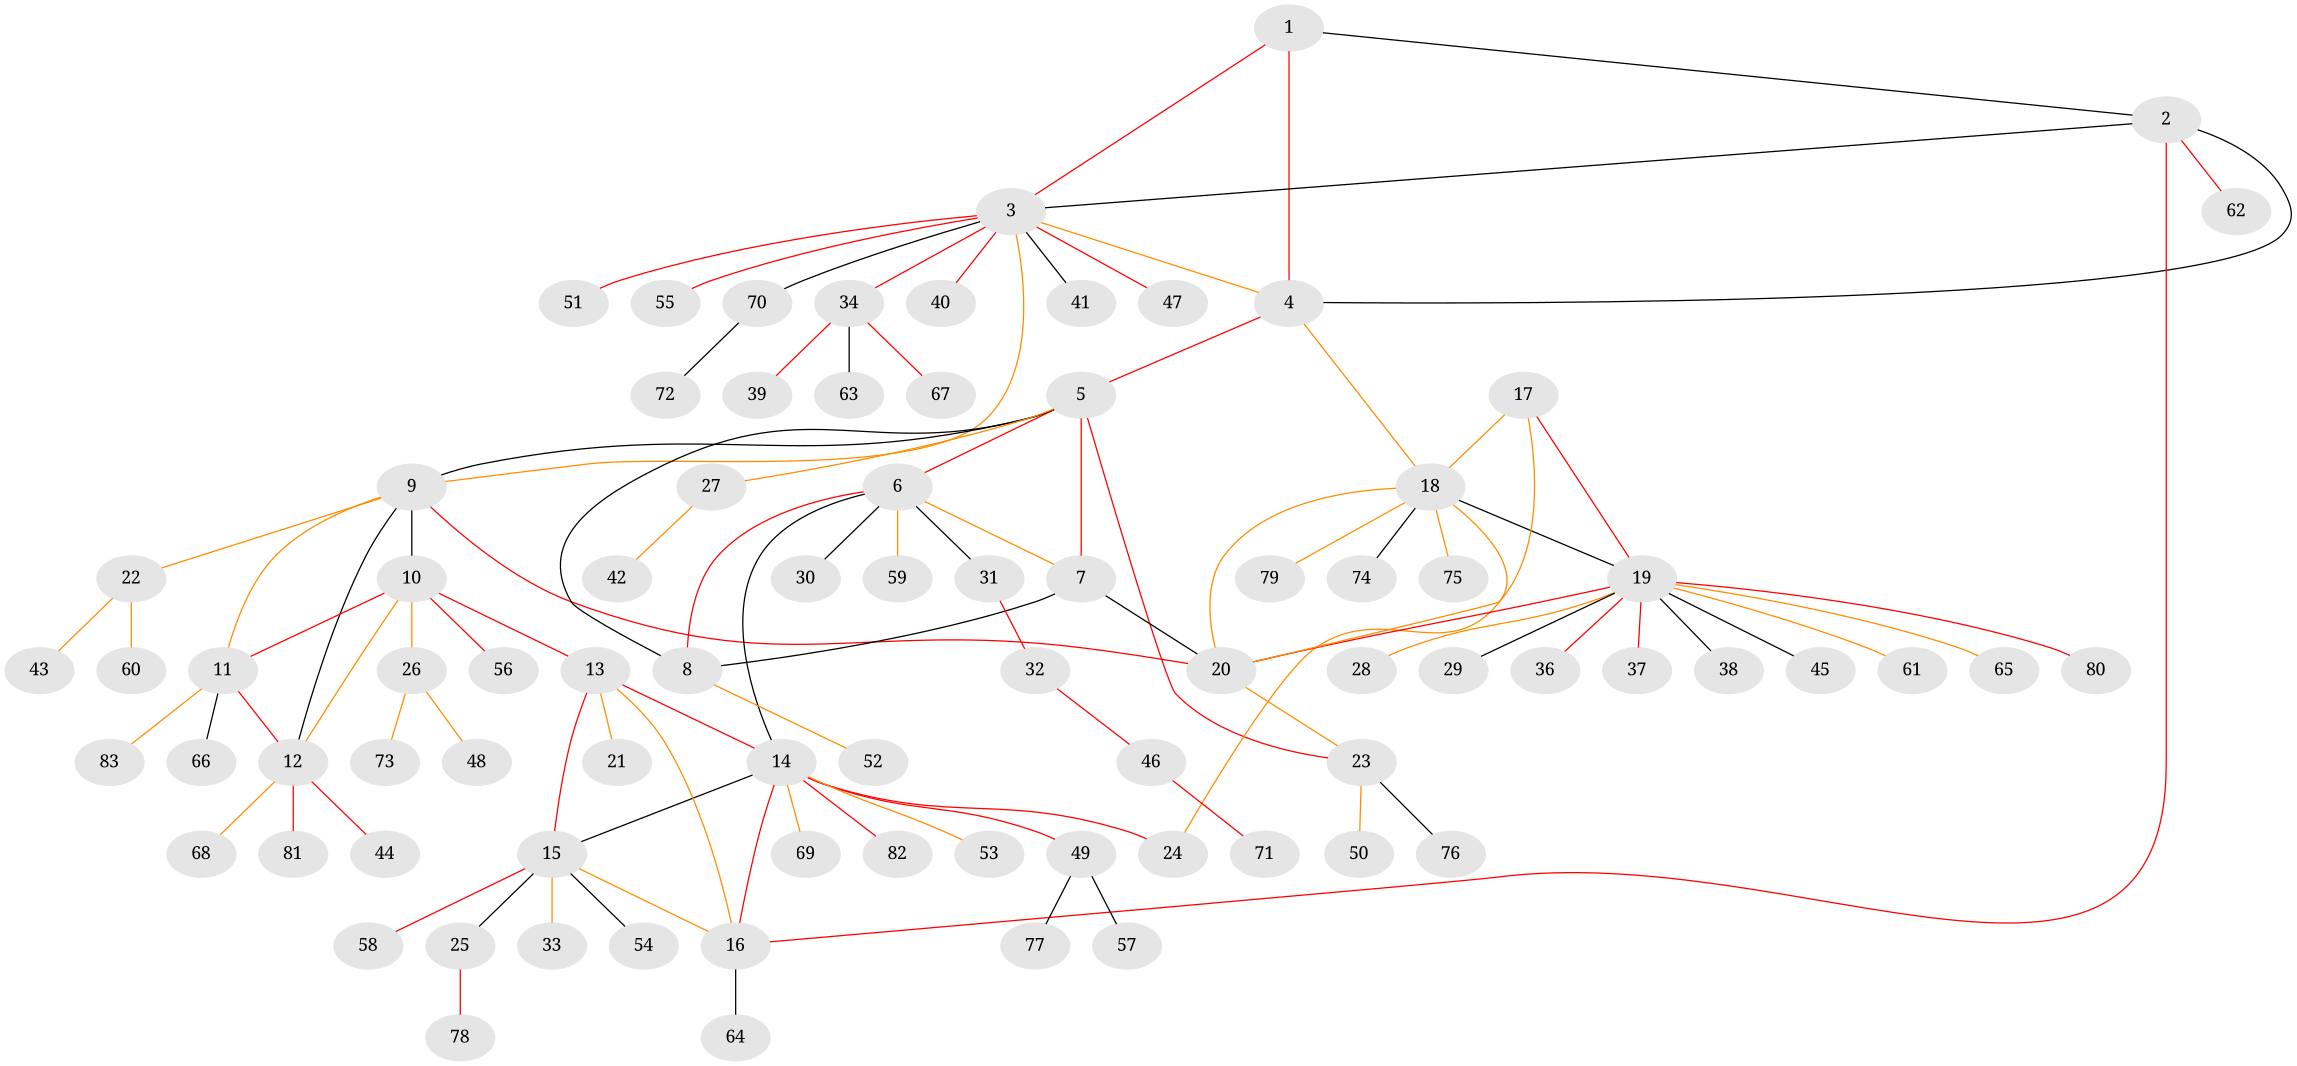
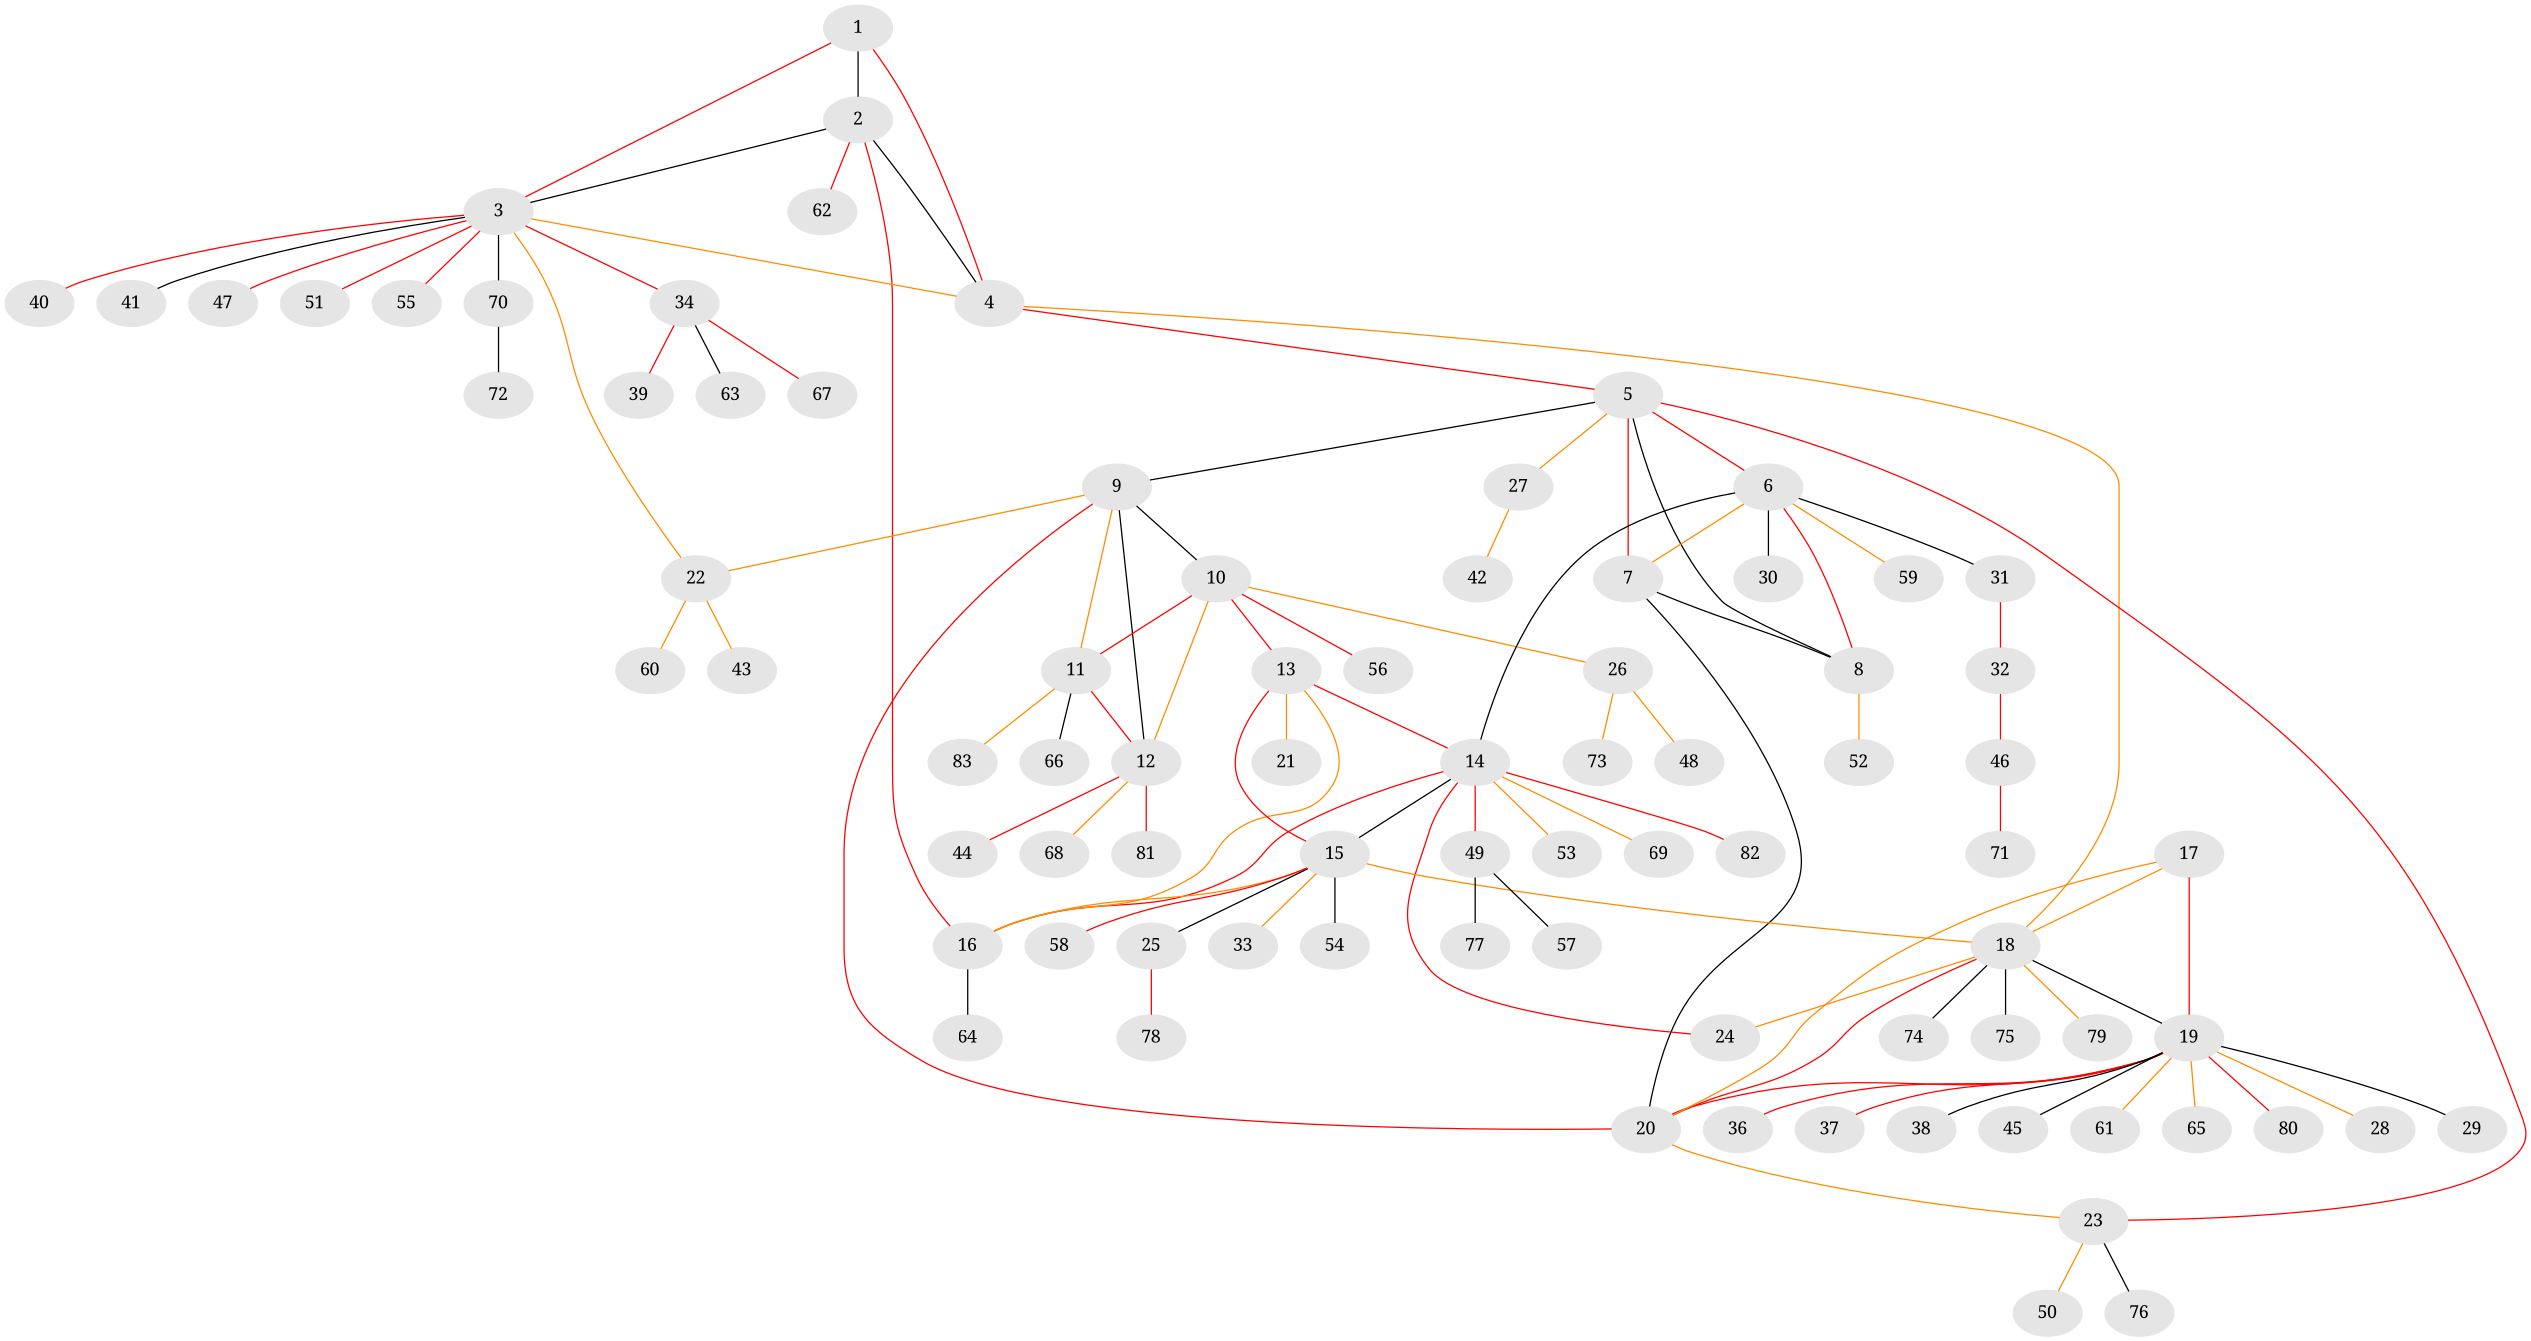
  graph {
    fontname="Noto Serif"
    node [color=gray90 fontname="Noto Serif" style=filled]
    edge [color=red fontname="Noto Serif"]
    1
    2
    3
    4
    16
    62
    9
    34
    40
    41
    47
    51
    55
    70
    5
    18
    64
    20
    10
    11
    12
    22
    39
    63
    67
    72
    6
    7
    8
    23
    27
    24
    19
    74
    75
    79
    14
    30
    31
    59
    52
    50
    76
    42
    15
    49
    53
    69
    82
    32
    13
    26
    56
    66
    83
    44
    68
    81
    43
    60
    21
    48
    73
    25
    33
    54
    58
    57
    77
    78
    17
    28
    29
    36
    37
    38
    45
    61
    65
    80
    46
    71
    1 -- 2 [color=black]
    1 -- 3
    1 -- 4
    2 -- 3 [color=black]
    2 -- 4 [color=black]
    2 -- 16
    2 -- 62
    3 -- 4 [color=darkorange]
-   3 -- 9 [color=darkorange]
+   3 -- 22 [color=darkorange]
    3 -- 34
    3 -- 40
    3 -- 41 [color=black]
    3 -- 47
    3 -- 51
    3 -- 55
    3 -- 70 [color=black]
    4 -- 5
    4 -- 18 [color=darkorange]
    16 -- 64 [color=black]
    9 -- 20
    9 -- 10 [color=black]
    9 -- 11 [color=darkorange]
    9 -- 12 [color=black]
    9 -- 22 [color=darkorange]
    34 -- 39
    34 -- 63 [color=black]
    34 -- 67
    70 -- 72 [color=black]
    5 -- 9 [color=black]
    5 -- 6
    5 -- 7
    5 -- 8 [color=black]
    5 -- 23
    5 -- 27 [color=darkorange]
-   18 -- 20 [color=darkorange]
+   18 -- 20
    18 -- 24 [color=darkorange]
    18 -- 19 [color=black]
    18 -- 74 [color=black]
-   18 -- 75 [color=darkorange]
+   18 -- 75 [color=black]
    18 -- 79 [color=darkorange]
    20 -- 23 [color=darkorange]
    10 -- 11
    10 -- 12 [color=darkorange]
    10 -- 13
    10 -- 26 [color=darkorange]
    10 -- 56
    11 -- 12
    11 -- 66 [color=black]
    11 -- 83 [color=darkorange]
    12 -- 44
    12 -- 68 [color=darkorange]
    12 -- 81
    22 -- 43 [color=darkorange]
    22 -- 60 [color=darkorange]
    6 -- 7 [color=darkorange]
    6 -- 8
    6 -- 14 [color=black]
    6 -- 30 [color=black]
    6 -- 31 [color=black]
    6 -- 59 [color=darkorange]
    7 -- 20 [color=black]
    7 -- 8 [color=black]
    8 -- 52 [color=darkorange]
    23 -- 50 [color=darkorange]
    23 -- 76 [color=black]
    27 -- 42 [color=darkorange]
    19 -- 20
    19 -- 28 [color=darkorange]
    19 -- 29 [color=black]
    19 -- 36
    19 -- 37
    19 -- 38 [color=black]
    19 -- 45 [color=black]
    19 -- 61 [color=darkorange]
    19 -- 65 [color=darkorange]
    19 -- 80
    14 -- 16
    14 -- 24
    14 -- 15 [color=black]
    14 -- 49
    14 -- 53 [color=darkorange]
    14 -- 69 [color=darkorange]
    14 -- 82
    31 -- 32
    15 -- 16 [color=darkorange]
+   15 -- 18 [color=darkorange]
    15 -- 25 [color=black]
    15 -- 33 [color=darkorange]
    15 -- 54 [color=black]
    15 -- 58
    49 -- 57 [color=black]
    49 -- 77 [color=black]
    32 -- 46
    13 -- 16 [color=darkorange]
    13 -- 14
    13 -- 15
    13 -- 21 [color=darkorange]
    26 -- 48 [color=darkorange]
    26 -- 73 [color=darkorange]
    25 -- 78
    17 -- 18 [color=darkorange]
    17 -- 20 [color=darkorange]
    17 -- 19
    46 -- 71
  }
